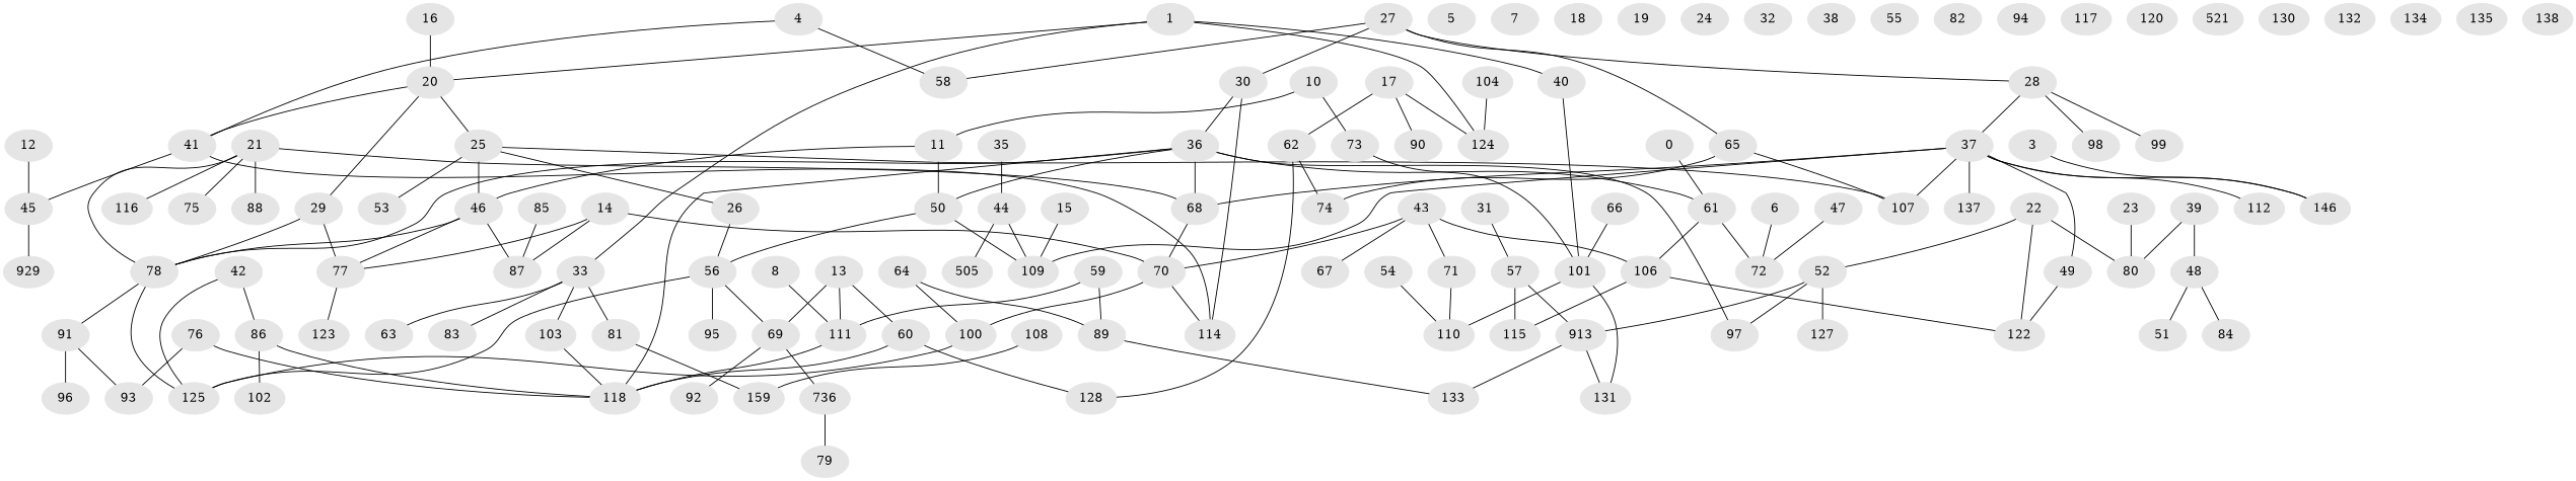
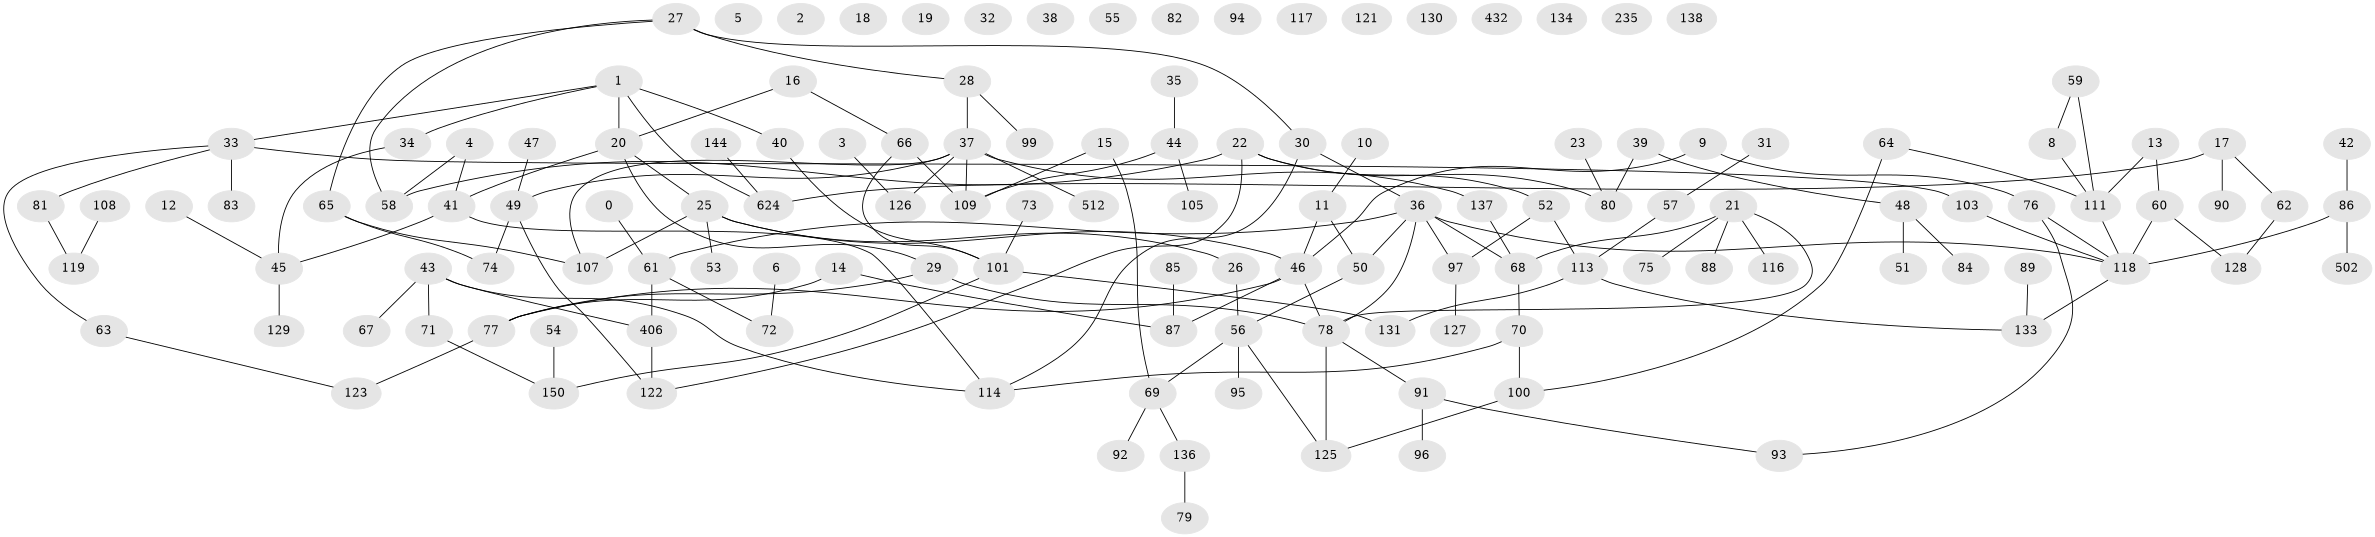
  graph {
    node [color=gray90 style=filled]
    1
    20
    33
+   34
    40
-   124
+   124 [label=624]
    41
    25
    29
    63
    81
    83
    103
    45
    101
    n16 [label=0]
    61
    72
-   106
+   106 [label=406]
    3
-   126 [label=146]
+   126
    4
    58
    114
    5
    6
-   7
+   7 [label=2]
    8
    111
    118
+   9
    46
    76
    77
    87
    78
    93
    10
    11
    73
    50
    56
    12
-   129 [label=929]
+   129
    13
    60
    128
    14
    70
    100
    123
    15
    69
    109
    92
-   136 [label=736]
+   136
    16
    66
    17
    62
    90
    18
    19
    26
    53
    107
    21
    68
    75
    88
    116
    125
    91
    22
    52
    80
    122
    97
-   113 [label=913]
+   113
    23
-   24
    95
    27
    28
    30
    65
    37
-   98
    99
    36
    74
    49
-   112
+   112 [label=512]
    137
    31
    57
-   115
    32
-   119 [label=159]
+   119
    35
    44
-   105 [label=505]
+   105
    127
    133
    38
    39
    48
    51
    84
-   110
+   110 [label=150]
    131
    42
    86
-   102
+   102 [label=502]
    43
    67
    71
    47
    54
    55
    59
    89
    64
    79
    96
    82
    85
    94
-   104
+   104 [label=144]
    108
    117
-   120
-   121 [label=521]
+   121
    130
-   132
+   132 [label=432]
    134
-   135
+   135 [label=235]
    138
    1 -- 20
    1 -- 33
+   1 -- 34
    1 -- 40
    1 -- 124
    20 -- 41
    20 -- 25
    20 -- 29
    33 -- 63
    33 -- 81
    33 -- 83
    33 -- 103
+   34 -- 45
    40 -- 101
    41 -- 45
    41 -- 114
    25 -- 46
    25 -- 26
    25 -- 53
    25 -- 107
    29 -- 77
    29 -- 78
+   63 -- 123
    81 -- 119
    103 -- 118
    45 -- 129
    101 -- 110
    101 -- 131
    n16 -- 61
    61 -- 72
    61 -- 106
    106 -- 122
-   106 -- 115
    3 -- 126
    4 -- 41
    4 -- 58
    6 -- 72
    8 -- 111
    111 -- 118
+   118 -- 133
+   9 -- 46
+   9 -- 76
    46 -- 77
    46 -- 87
    46 -- 78
    76 -- 118
    76 -- 93
    77 -- 123
    78 -- 125
    78 -- 91
    10 -- 11
-   10 -- 73
    11 -- 46
    11 -- 50
    73 -- 101
    50 -- 56
    56 -- 69
    56 -- 125
    56 -- 95
    12 -- 45
    13 -- 111
    13 -- 60
    60 -- 118
    60 -- 128
    14 -- 77
    14 -- 87
-   14 -- 70
    70 -- 114
    70 -- 100
    100 -- 125
-   13 -- 69
+   15 -- 69
    15 -- 109
    69 -- 92
    69 -- 136
    136 -- 79
    16 -- 20
+   16 -- 66
    66 -- 101
-   50 -- 109
+   66 -- 109
    17 -- 124
    17 -- 62
    17 -- 90
    62 -- 128
    26 -- 56
    21 -- 78
    21 -- 68
    21 -- 75
    21 -- 88
    21 -- 116
    68 -- 70
    91 -- 93
    91 -- 96
+   22 -- 58
    22 -- 52
    22 -- 80
    22 -- 122
    52 -- 97
    52 -- 113
-   52 -- 127
+   97 -- 127
    113 -- 133
    113 -- 131
    23 -- 80
    27 -- 58
    27 -- 28
    27 -- 30
    27 -- 65
    28 -- 37
-   28 -- 98
    28 -- 99
    30 -- 114
    30 -- 36
    65 -- 107
    65 -- 74
    37 -- 126
    37 -- 109
    37 -- 107
-   37 -- 68
+   137 -- 68
    37 -- 49
    37 -- 112
    37 -- 137
    36 -- 61
    36 -- 118
    36 -- 78
    36 -- 50
    36 -- 68
    36 -- 97
    49 -- 122
-   62 -- 74
+   49 -- 74
    31 -- 57
    57 -- 113
-   57 -- 115
    35 -- 44
    44 -- 109
    44 -- 105
    39 -- 80
    39 -- 48
    48 -- 51
    48 -- 84
-   42 -- 125
    42 -- 86
    86 -- 118
    86 -- 102
    43 -- 106
-   43 -- 70
+   43 -- 114
    43 -- 67
    43 -- 71
    71 -- 110
-   47 -- 72
+   47 -- 49
    54 -- 110
    59 -- 111
-   59 -- 89
+   59 -- 8
    89 -- 133
    64 -- 100
-   64 -- 89
+   64 -- 111
    85 -- 87
    104 -- 124
    108 -- 119
  }
